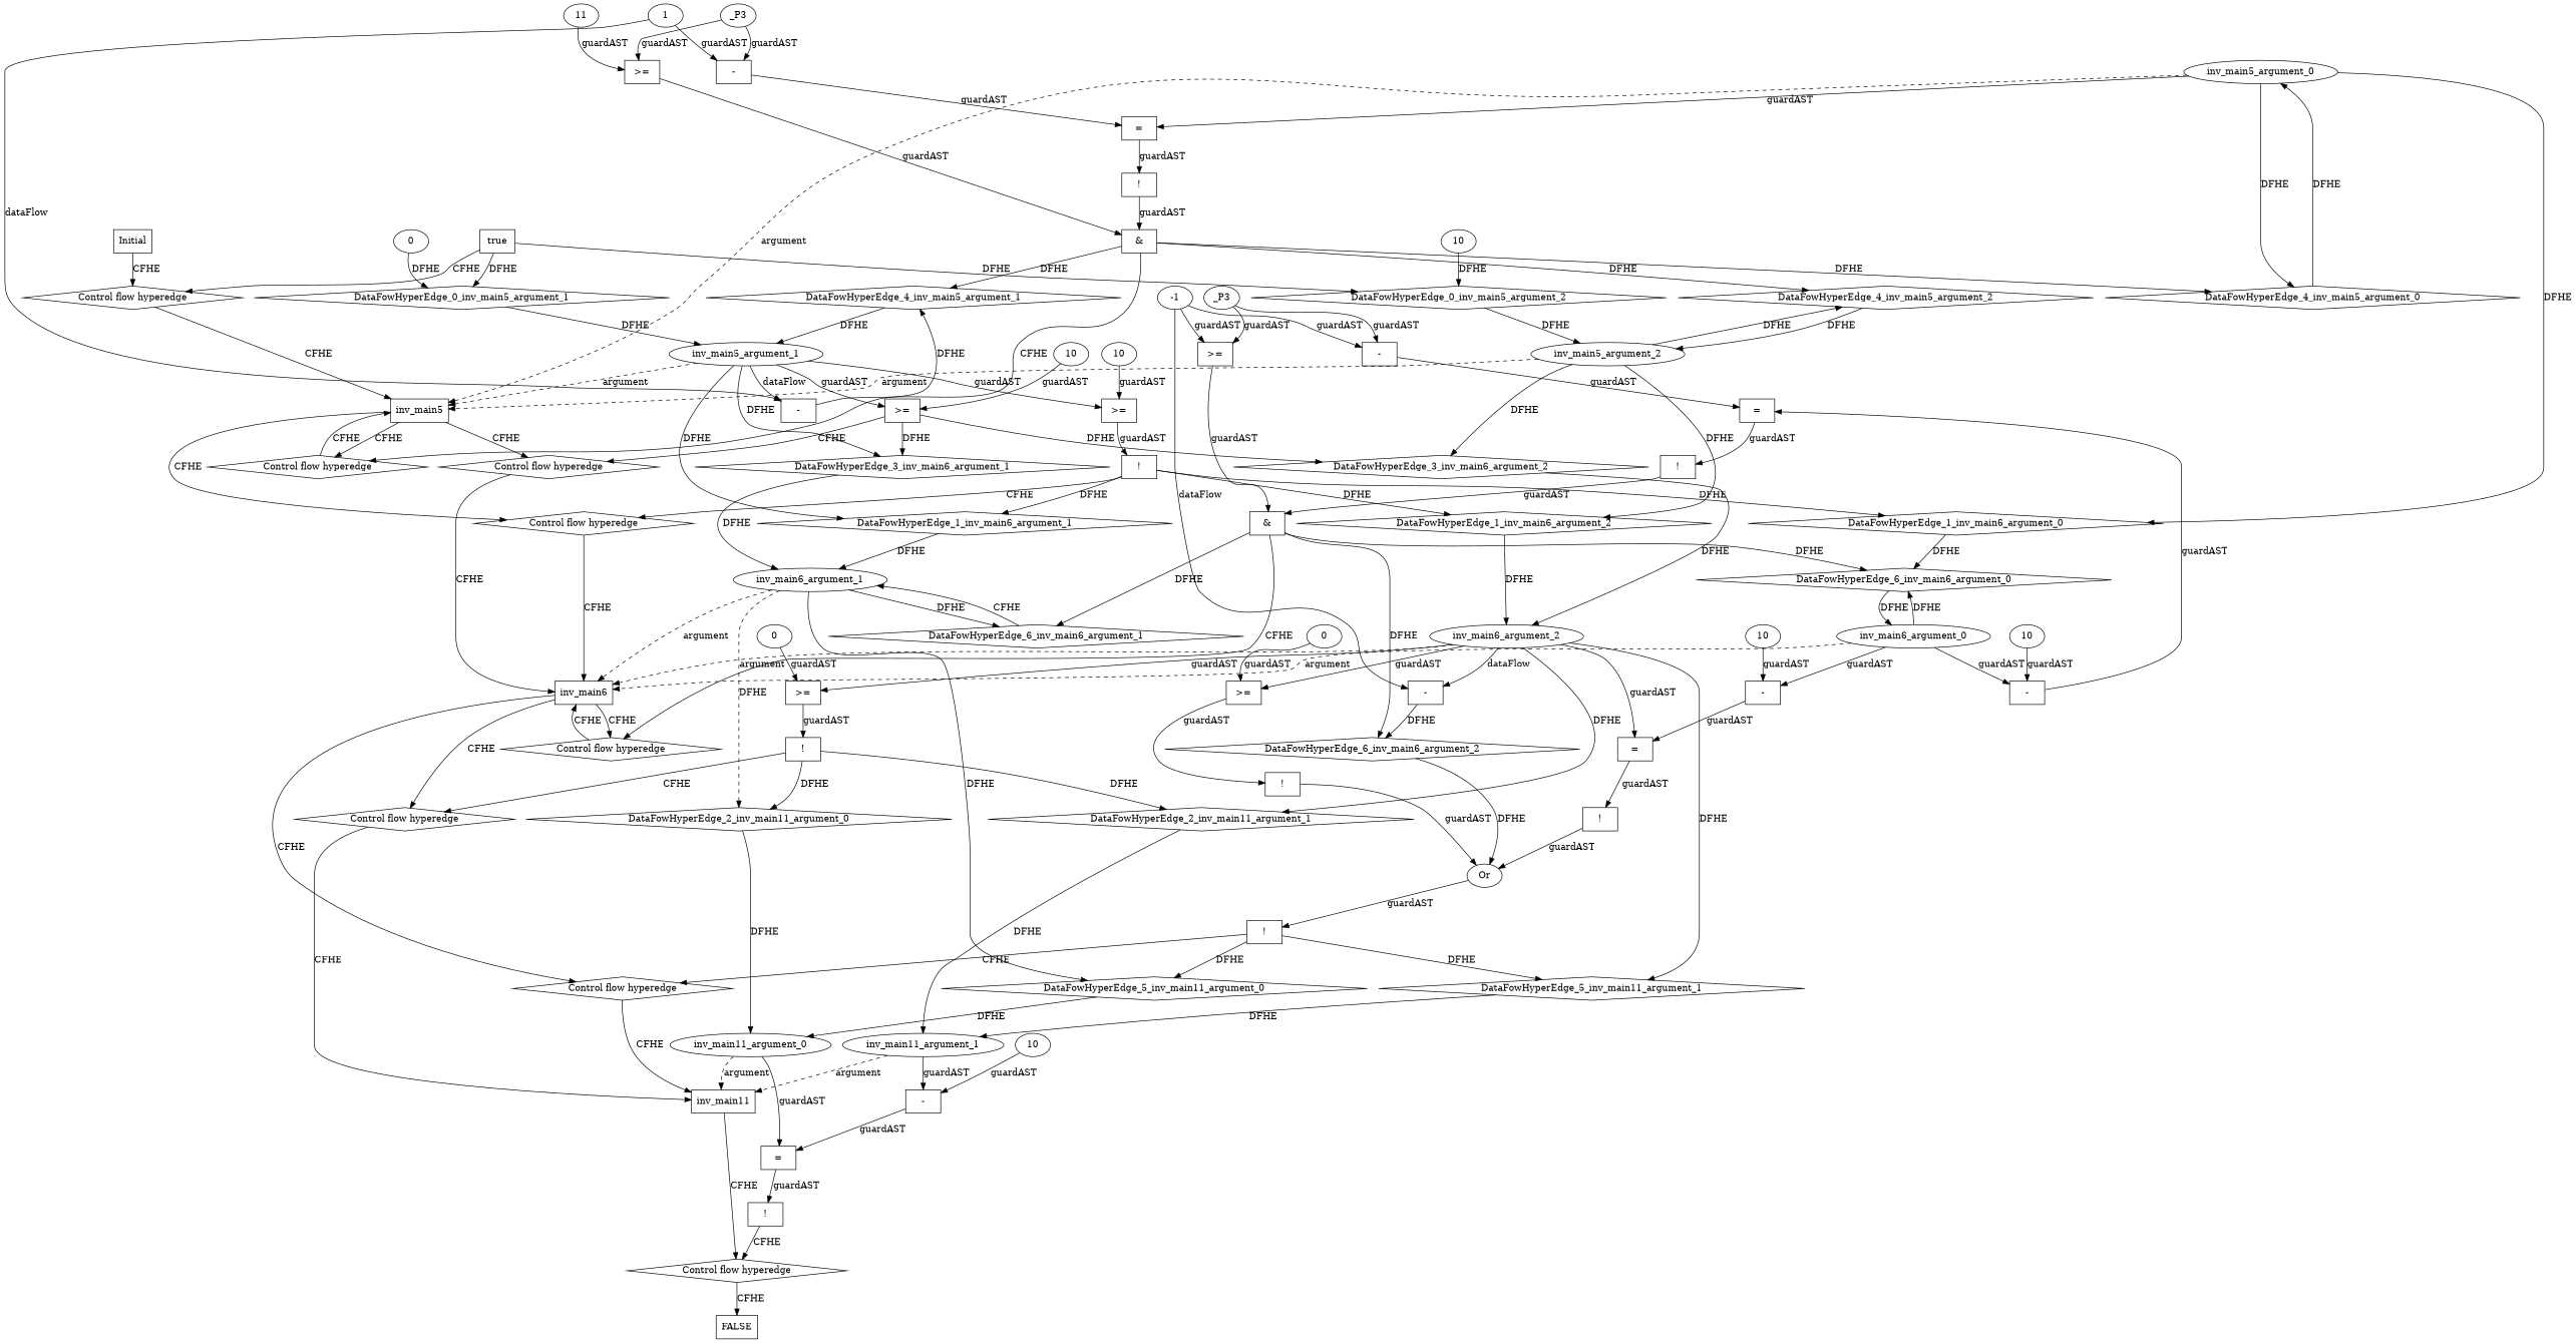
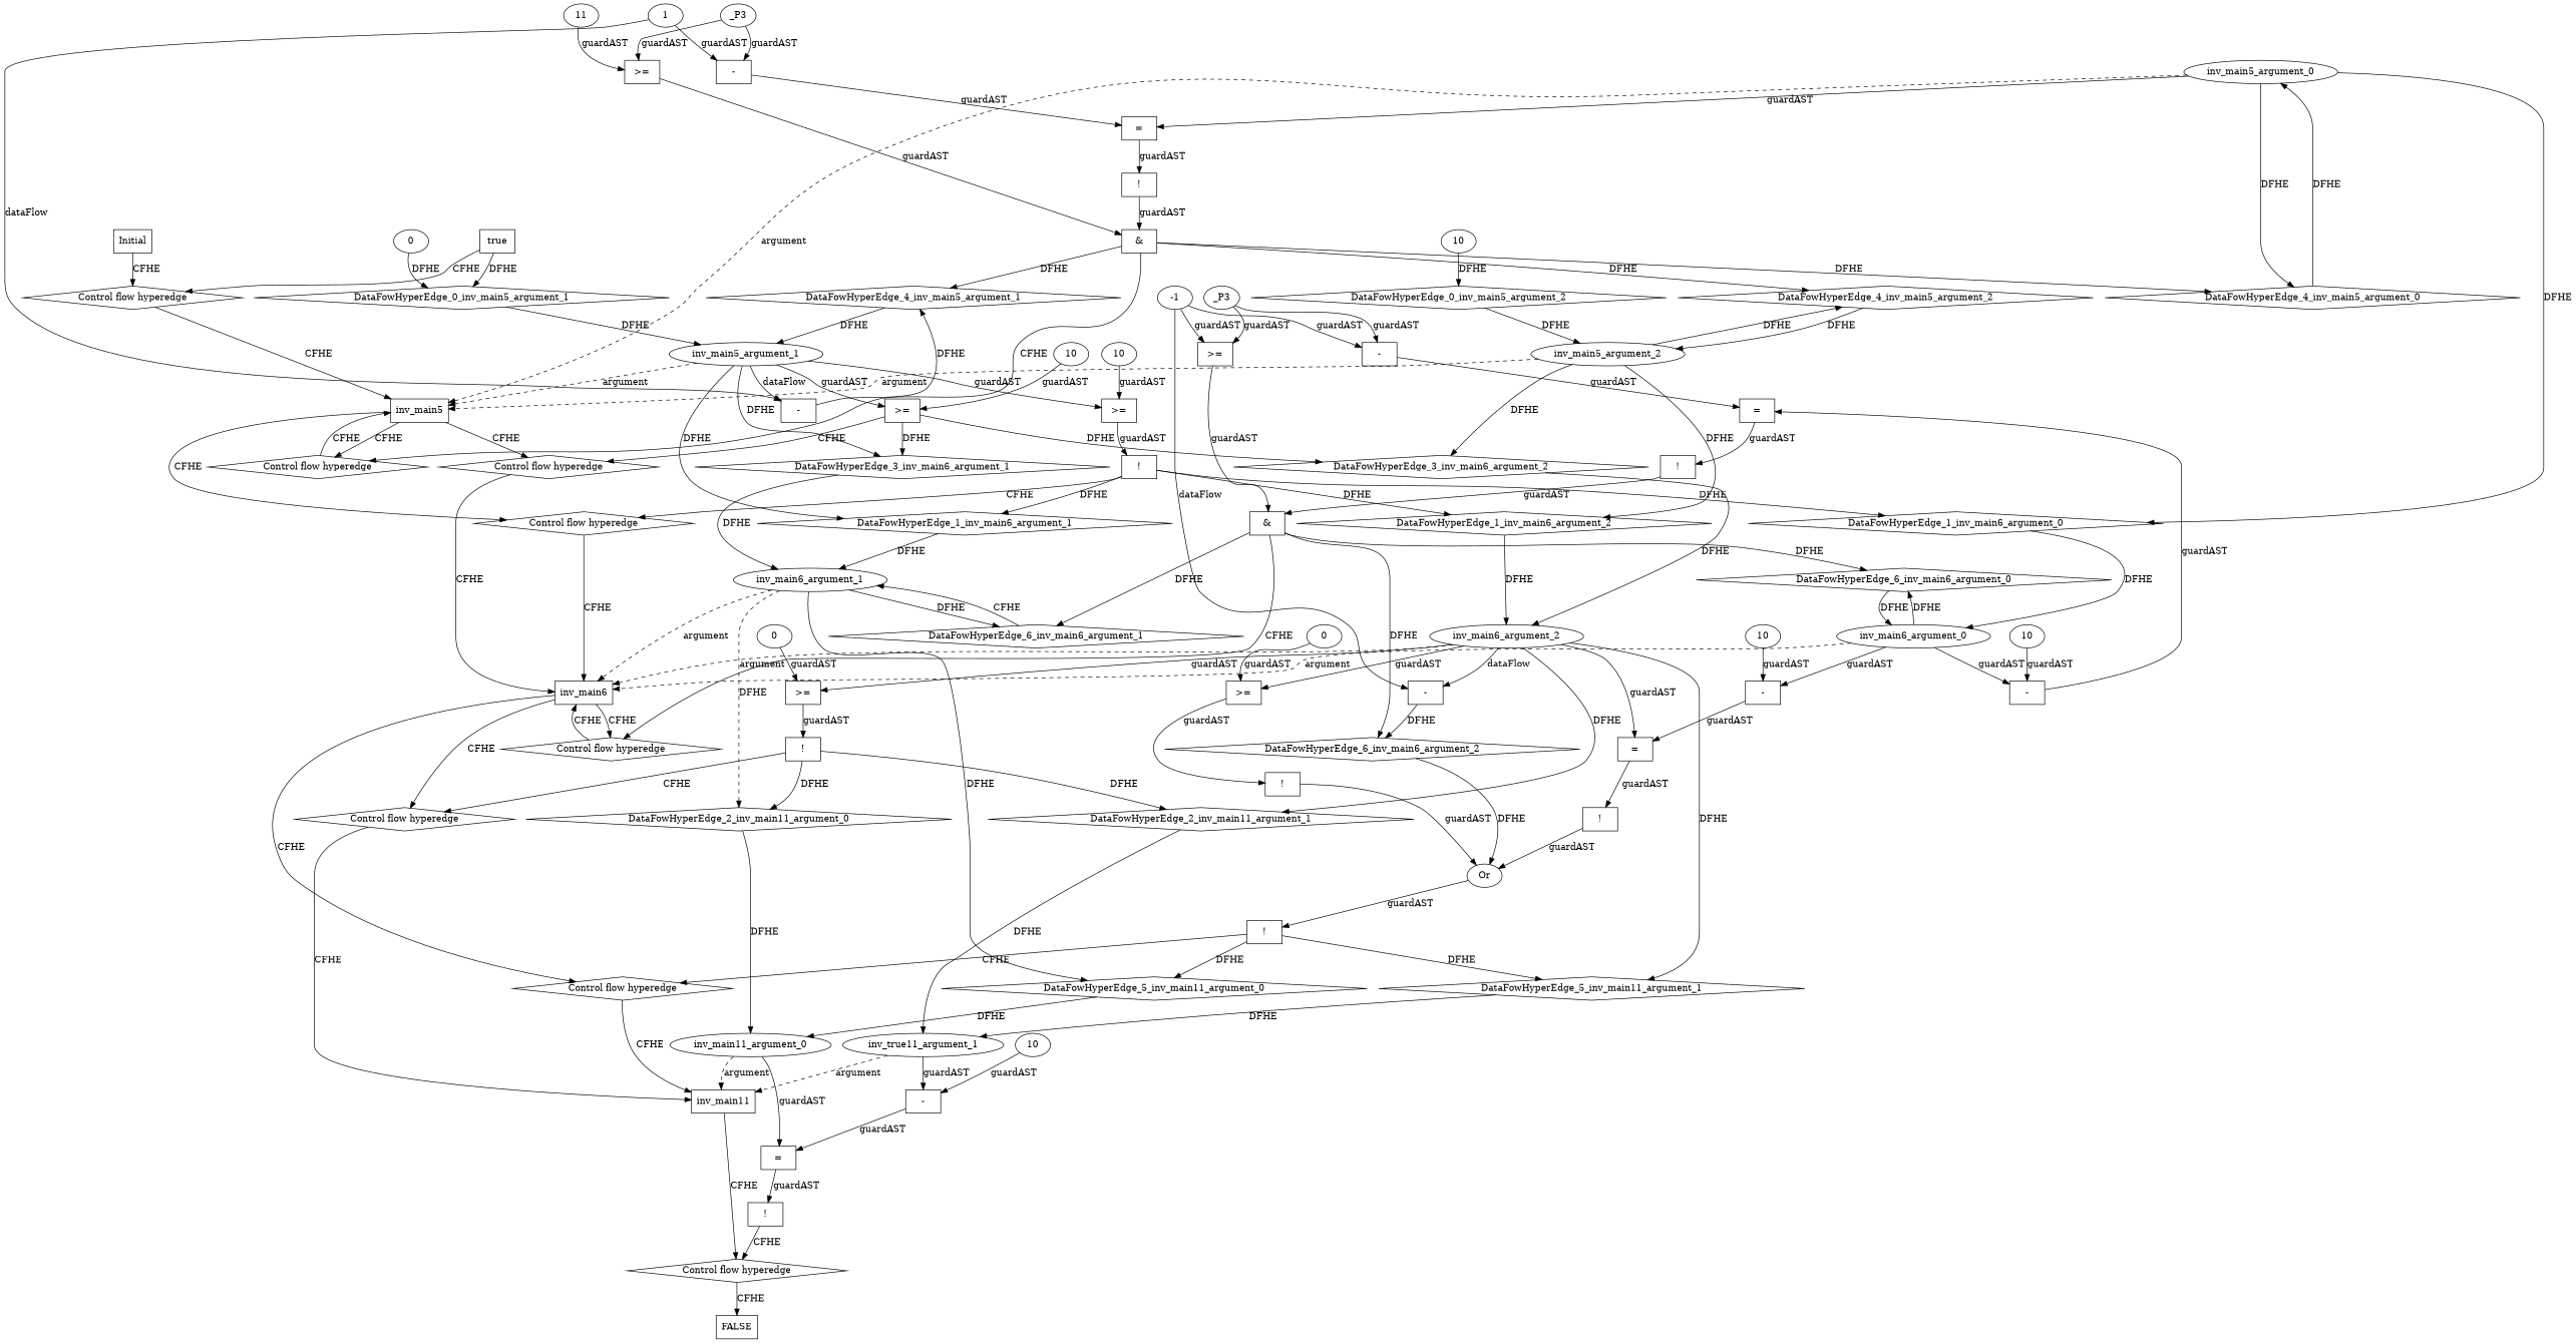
  digraph {
    node [nodeName=argument0 shape=rect]
    n1 [label=inv_main11 nodeName=inv_main11]
    n2 [label="Control flow hyperedge" nodeName=ControlFowHyperEdge_7 shape=diamond]
    n3 [label=FALSE nodeName=FALSE]
    n4 [label=inv_main5 nodeName=inv_main5]
    n5 [label="Control flow hyperedge" nodeName=ControlFowHyperEdge_1 shape=diamond]
    n6 [label="Control flow hyperedge" nodeName=ControlFowHyperEdge_3 shape=diamond]
    n7 [label="Control flow hyperedge" nodeName=ControlFowHyperEdge_4 shape=diamond]
    n8 [label=inv_main6 nodeName=inv_main6]
    n9 [label="Control flow hyperedge" nodeName=ControlFowHyperEdge_2 shape=diamond]
    n10 [label="Control flow hyperedge" nodeName=ControlFowHyperEdge_5 shape=diamond]
    n11 [label="Control flow hyperedge" nodeName=ControlFowHyperEdge_6 shape=diamond]
    n12 [label=Initial nodeName=Initial]
    n13 [label="Control flow hyperedge" nodeName=ControlFowHyperEdge_0 shape=diamond]
    n14 [label=inv_main5_argument_0 shape=oval]
    n15 [label="=" nodeName=xxxinv_main5___inv_main5_4xxxguard1_node_1]
    n16 [label=DataFowHyperEdge_1_inv_main6_argument_0 nodeName=DataFowHyperEdge_1_inv_main6_argument_0 shape=diamond]
    n17 [label=DataFowHyperEdge_4_inv_main5_argument_0 nodeName=DataFowHyperEdge_4_inv_main5_argument_0 shape=diamond]
    n18 [label="!" nodeName=xxxinv_main5___inv_main5_4xxxguard1_node_0]
    n19 [label=inv_main6_argument_0 shape=oval]
    n20 [label=inv_main5_argument_1 nodeName=argument1 shape=oval]
    n21 [label=">=" nodeName=xxxinv_main6___inv_main5_1xxxguard_0_node_1]
    n22 [label=">=" nodeName=xxxinv_main6___inv_main5_3xxxguard_0_node_0]
    n23 [label="-" nodeName=xxxinv_main5___inv_main5_4xxxdataFlow_0_node_0]
    n24 [label=DataFowHyperEdge_1_inv_main6_argument_1 nodeName=DataFowHyperEdge_1_inv_main6_argument_1 shape=diamond]
    n25 [label=DataFowHyperEdge_3_inv_main6_argument_1 nodeName=DataFowHyperEdge_3_inv_main6_argument_1 shape=diamond]
    n26 [label="!" nodeName=xxxinv_main6___inv_main5_1xxxguard_0_node_0]
    n27 [label=DataFowHyperEdge_3_inv_main6_argument_2 nodeName=DataFowHyperEdge_3_inv_main6_argument_2 shape=diamond]
    n28 [label=DataFowHyperEdge_4_inv_main5_argument_1 nodeName=DataFowHyperEdge_4_inv_main5_argument_1 shape=diamond]
    n29 [label=inv_main6_argument_1 nodeName=argument1 shape=oval]
    n30 [label=inv_main5_argument_2 nodeName=argument2 shape=oval]
    n31 [label=DataFowHyperEdge_1_inv_main6_argument_2 nodeName=DataFowHyperEdge_1_inv_main6_argument_2 shape=diamond]
    n32 [label=DataFowHyperEdge_4_inv_main5_argument_2 nodeName=DataFowHyperEdge_4_inv_main5_argument_2 shape=diamond]
    n33 [label=inv_main6_argument_2 nodeName=argument2 shape=oval]
    n34 [label="-" nodeName=xxxinv_main11___inv_main6_5xxxguard_0_node_5]
    n35 [label="-" nodeName=xxxinv_main6___inv_main6_6xxxguard_0_node_5]
    n36 [label=DataFowHyperEdge_6_inv_main6_argument_0 nodeName=DataFowHyperEdge_6_inv_main6_argument_0 shape=diamond]
    n37 [label="=" nodeName=xxxinv_main11___inv_main6_5xxxguard_0_node_3]
    n38 [label="=" nodeName=xxxinv_main6___inv_main6_6xxxguard_0_node_1]
    n39 [label=DataFowHyperEdge_2_inv_main11_argument_0 nodeName=DataFowHyperEdge_2_inv_main11_argument_0 shape=diamond]
    n40 [label=DataFowHyperEdge_5_inv_main11_argument_0 nodeName=DataFowHyperEdge_5_inv_main11_argument_0 shape=diamond]
    n41 [label=DataFowHyperEdge_6_inv_main6_argument_1 nodeName=DataFowHyperEdge_6_inv_main6_argument_1 shape=diamond]
    n42 [label=inv_main11_argument_0 shape=oval]
    n43 [label=">=" nodeName=xxxinv_main11___inv_main6_2xxxguard_0_node_1]
    n44 [label=">=" nodeName=xxxinv_main11___inv_main6_5xxxguard_0_node_9]
    n45 [label="-" nodeName=xxxinv_main6___inv_main6_6xxxdataFlow_0_node_0]
    n46 [label=DataFowHyperEdge_2_inv_main11_argument_1 nodeName=DataFowHyperEdge_2_inv_main11_argument_1 shape=diamond]
    n47 [label=DataFowHyperEdge_5_inv_main11_argument_1 nodeName=DataFowHyperEdge_5_inv_main11_argument_1 shape=diamond]
    n48 [label="!" nodeName=xxxinv_main11___inv_main6_2xxxguard_0_node_0]
    n49 [label="!" nodeName=xxxinv_main11___inv_main6_5xxxguard_0_node_2]
    n50 [label="!" nodeName=xxxinv_main11___inv_main6_5xxxguard_0_node_8]
    n51 [label=DataFowHyperEdge_6_inv_main6_argument_2 nodeName=DataFowHyperEdge_6_inv_main6_argument_2 shape=diamond]
-   n52 [label=inv_main11_argument_1 nodeName=argument1 shape=oval]
+   n52 [label=inv_true11_argument_1 nodeName=argument1 shape=oval]
    n53 [label="=" nodeName=xxxFALSE___inv_main11_7xxxguard_0_node_1]
    n54 [label="!" nodeName=xxxFALSE___inv_main11_7xxxguard_0_node_0]
    n55 [label="-" nodeName=xxxFALSE___inv_main11_7xxxguard_0_node_3]
    n56 [label=true nodeName=true_0]
    n57 [label=DataFowHyperEdge_0_inv_main5_argument_1 nodeName=DataFowHyperEdge_0_inv_main5_argument_1 shape=diamond]
    n58 [label=DataFowHyperEdge_0_inv_main5_argument_2 nodeName=DataFowHyperEdge_0_inv_main5_argument_2 shape=diamond]
    n59 [label=0 nodeName=xxxinv_main5___Initial_0xxxdataFlow_0_node_0 shape=""]
    n60 [label=10 nodeName=xxxinv_main5___Initial_0xxxdataFlow1_node_0 shape=""]
    n61 [label=10 nodeName=xxxinv_main6___inv_main5_1xxxguard_0_node_2 shape=""]
    n62 [label=0 nodeName=xxxinv_main11___inv_main6_2xxxguard_0_node_3 shape=""]
    n63 [label=10 nodeName=xxxinv_main6___inv_main5_3xxxguard_0_node_1 shape=""]
    n64 [label="&" nodeName=xxxinv_main5___inv_main5_4xxx_and]
    n65 [label=">=" nodeName=xxxinv_main5___inv_main5_4xxxguard_0_node_0]
    n66 [label=11 nodeName=xxxinv_main5___inv_main5_4xxxguard_0_node_1 shape=""]
    n67 [label=_P3 nodeName=xxxinv_main5___inv_main5_4xxxguard_0_node_2 shape=""]
    n68 [label="-" nodeName=xxxinv_main5___inv_main5_4xxxguard1_node_2]
    n69 [label=1 nodeName=xxxinv_main5___inv_main5_4xxxdataFlow_0_node_2 shape=""]
    n70 [label="!" nodeName=xxxinv_main11___inv_main6_5xxxguard_0_node_0]
    n71 [label=Or nodeName=xxxinv_main11___inv_main6_5xxxguard_0_node_1 shape=""]
    n72 [label=10 nodeName=xxxinv_main11___inv_main6_5xxxguard_0_node_6 shape=""]
    n73 [label=0 nodeName=xxxinv_main11___inv_main6_5xxxguard_0_node_11 shape=""]
    n74 [label="&" nodeName=xxxinv_main6___inv_main6_6xxx_and]
    n75 [label="!" nodeName=xxxinv_main6___inv_main6_6xxxguard_0_node_0]
    n76 [label="-" nodeName=xxxinv_main6___inv_main6_6xxxguard_0_node_2]
    n77 [label=_P3 nodeName=xxxinv_main6___inv_main6_6xxxguard_0_node_3 shape=""]
    n78 [label=">=" nodeName=xxxinv_main6___inv_main6_6xxxguard1_node_0]
    n79 [label=10 nodeName=xxxinv_main6___inv_main6_6xxxguard_0_node_6 shape=""]
    n80 [label=-1 nodeName=xxxinv_main6___inv_main6_6xxxdataFlow_0_node_2 shape=""]
    n81 [label=10 nodeName=xxxFALSE___inv_main11_7xxxguard_0_node_4 shape=""]
    n1 -> n2 [label=CFHE]
    n2 -> n3 [label=CFHE]
    n4 -> n5 [label=CFHE]
    n4 -> n6 [label=CFHE]
    n4 -> n7 [label=CFHE]
    n5 -> n8 [label=CFHE]
    n6 -> n8 [label=CFHE]
    n7 -> n4 [label=CFHE]
    n8 -> n9 [label=CFHE]
    n8 -> n10 [label=CFHE]
    n8 -> n11 [label=CFHE]
    n9 -> n1 [label=CFHE]
    n10 -> n1 [label=CFHE]
    n11 -> n8 [label=CFHE]
    n12 -> n13 [label=CFHE]
    n13 -> n4 [label=CFHE]
    n14 -> n4 [label=argument style=dashed]
    n14 -> n15 [label=guardAST]
    n14 -> n16 [label=DFHE]
    n14 -> n17 [label=DFHE]
    n15 -> n18 [label=guardAST]
-   n16 -> n36 [label=DFHE]
+   n16 -> n19 [label=DFHE]
    n17 -> n14 [label=DFHE]
    n18 -> n64 [label=guardAST]
    n19 -> n8 [label=argument style=dashed]
    n19 -> n34 [label=guardAST]
    n19 -> n35 [label=guardAST]
    n19 -> n36 [label=DFHE]
    n20 -> n4 [label=argument style=dashed]
    n20 -> n21 [label=guardAST]
    n20 -> n22 [label=guardAST]
    n20 -> n23 [label=dataFlow]
    n20 -> n24 [label=DFHE]
    n20 -> n25 [label=DFHE]
    n21 -> n26 [label=guardAST]
    n22 -> n6 [label=CFHE]
    n22 -> n25 [label=DFHE]
    n22 -> n27 [label=DFHE]
    n23 -> n28 [label=DFHE]
    n24 -> n29 [label=DFHE]
    n25 -> n29 [label=DFHE]
    n26 -> n5 [label=CFHE]
    n26 -> n16 [label=DFHE]
    n26 -> n24 [label=DFHE]
    n26 -> n31 [label=DFHE]
    n27 -> n33 [label=DFHE]
    n28 -> n20 [label=DFHE]
    n29 -> n8 [label=argument style=dashed]
    n29 -> n39 [label=DFHE style=dashed]
    n29 -> n40 [label=DFHE]
    n29 -> n41 [label=DFHE]
    n30 -> n4 [label=argument style=dashed]
    n30 -> n27 [label=DFHE]
    n30 -> n31 [label=DFHE]
    n30 -> n32 [label=DFHE]
    n31 -> n33 [label=DFHE]
    n32 -> n30 [label=DFHE]
    n33 -> n8 [label=argument style=dashed]
    n33 -> n37 [label=guardAST]
    n33 -> n43 [label=guardAST]
    n33 -> n44 [label=guardAST]
    n33 -> n45 [label=dataFlow]
    n33 -> n46 [label=DFHE]
    n33 -> n47 [label=DFHE]
    n34 -> n37 [label=guardAST]
    n35 -> n38 [label=guardAST]
    n36 -> n19 [label=DFHE]
    n37 -> n49 [label=guardAST]
    n38 -> n75 [label=guardAST]
    n39 -> n42 [label=DFHE]
    n40 -> n42 [label=DFHE]
    n41 -> n29 [label=CFHE]
    n42 -> n1 [label=argument style=dashed]
    n42 -> n53 [label=guardAST]
    n43 -> n48 [label=guardAST]
    n44 -> n50 [label=guardAST]
    n45 -> n51 [label=DFHE]
    n46 -> n52 [label=DFHE]
    n47 -> n52 [label=DFHE]
    n48 -> n9 [label=CFHE]
    n48 -> n39 [label=DFHE]
    n48 -> n46 [label=DFHE]
    n49 -> n71 [label=guardAST]
    n50 -> n71 [label=guardAST]
    n51 -> n71 [label=DFHE]
    n52 -> n1 [label=argument style=dashed]
    n52 -> n55 [label=guardAST]
    n53 -> n54 [label=guardAST]
    n54 -> n2 [label=CFHE]
    n55 -> n53 [label=guardAST]
    n56 -> n13 [label=CFHE]
    n56 -> n57 [label=DFHE]
-   n56 -> n58 [label=DFHE]
    n57 -> n20 [label=DFHE]
    n58 -> n30 [label=DFHE]
    n59 -> n57 [label=DFHE]
    n60 -> n58 [label=DFHE]
    n61 -> n21 [label=guardAST]
    n62 -> n43 [label=guardAST]
    n63 -> n22 [label=guardAST]
    n64 -> n7 [label=CFHE]
    n64 -> n17 [label=DFHE]
    n64 -> n28 [label=DFHE]
    n64 -> n32 [label=DFHE]
    n65 -> n64 [label=guardAST]
    n66 -> n65 [label=guardAST]
    n67 -> n65 [label=guardAST]
    n67 -> n68 [label=guardAST]
    n68 -> n15 [label=guardAST]
    n69 -> n23 [label=dataFlow]
    n69 -> n68 [label=guardAST]
    n70 -> n10 [label=CFHE]
    n70 -> n40 [label=DFHE]
    n70 -> n47 [label=DFHE]
    n71 -> n70 [label=guardAST]
    n72 -> n34 [label=guardAST]
    n73 -> n44 [label=guardAST]
    n74 -> n11 [label=CFHE]
    n74 -> n36 [label=DFHE]
    n74 -> n41 [label=DFHE]
    n74 -> n51 [label=DFHE]
    n75 -> n74 [label=guardAST]
    n76 -> n38 [label=guardAST]
    n77 -> n76 [label=guardAST]
    n77 -> n78 [label=guardAST]
    n78 -> n74 [label=guardAST]
    n79 -> n35 [label=guardAST]
    n80 -> n45 [label=dataFlow]
    n80 -> n76 [label=guardAST]
    n80 -> n78 [label=guardAST]
    n81 -> n55 [label=guardAST]
  }
